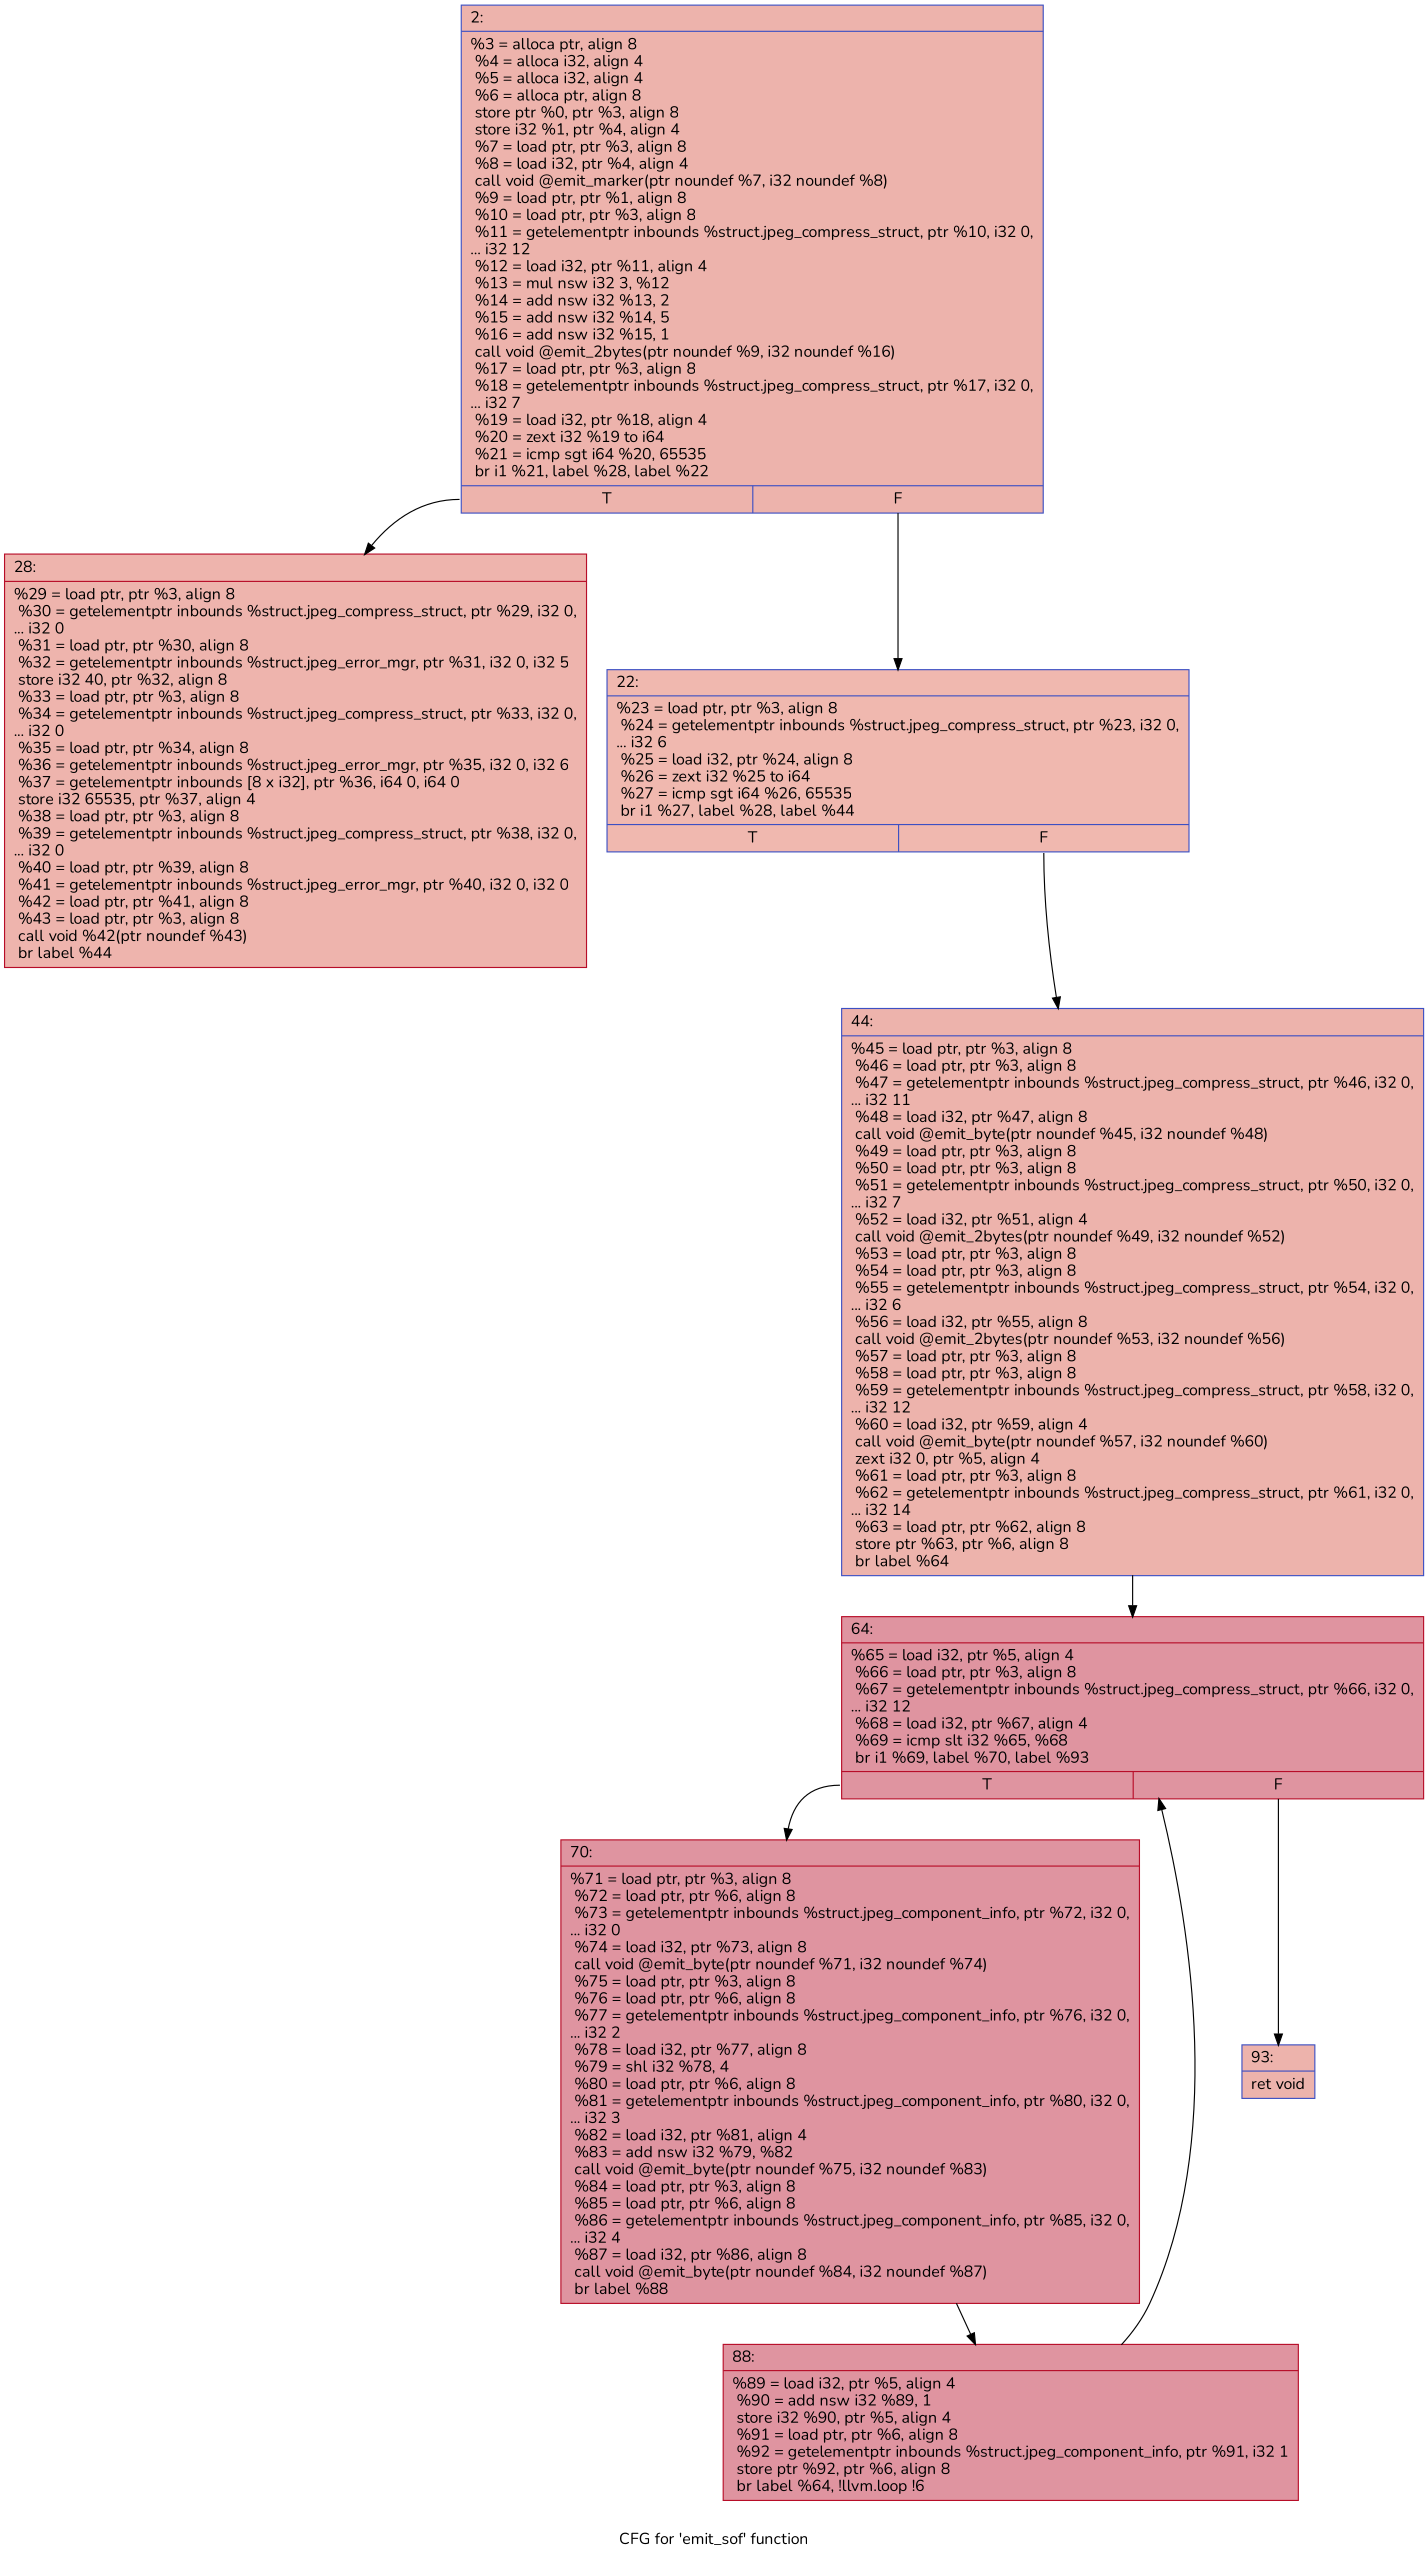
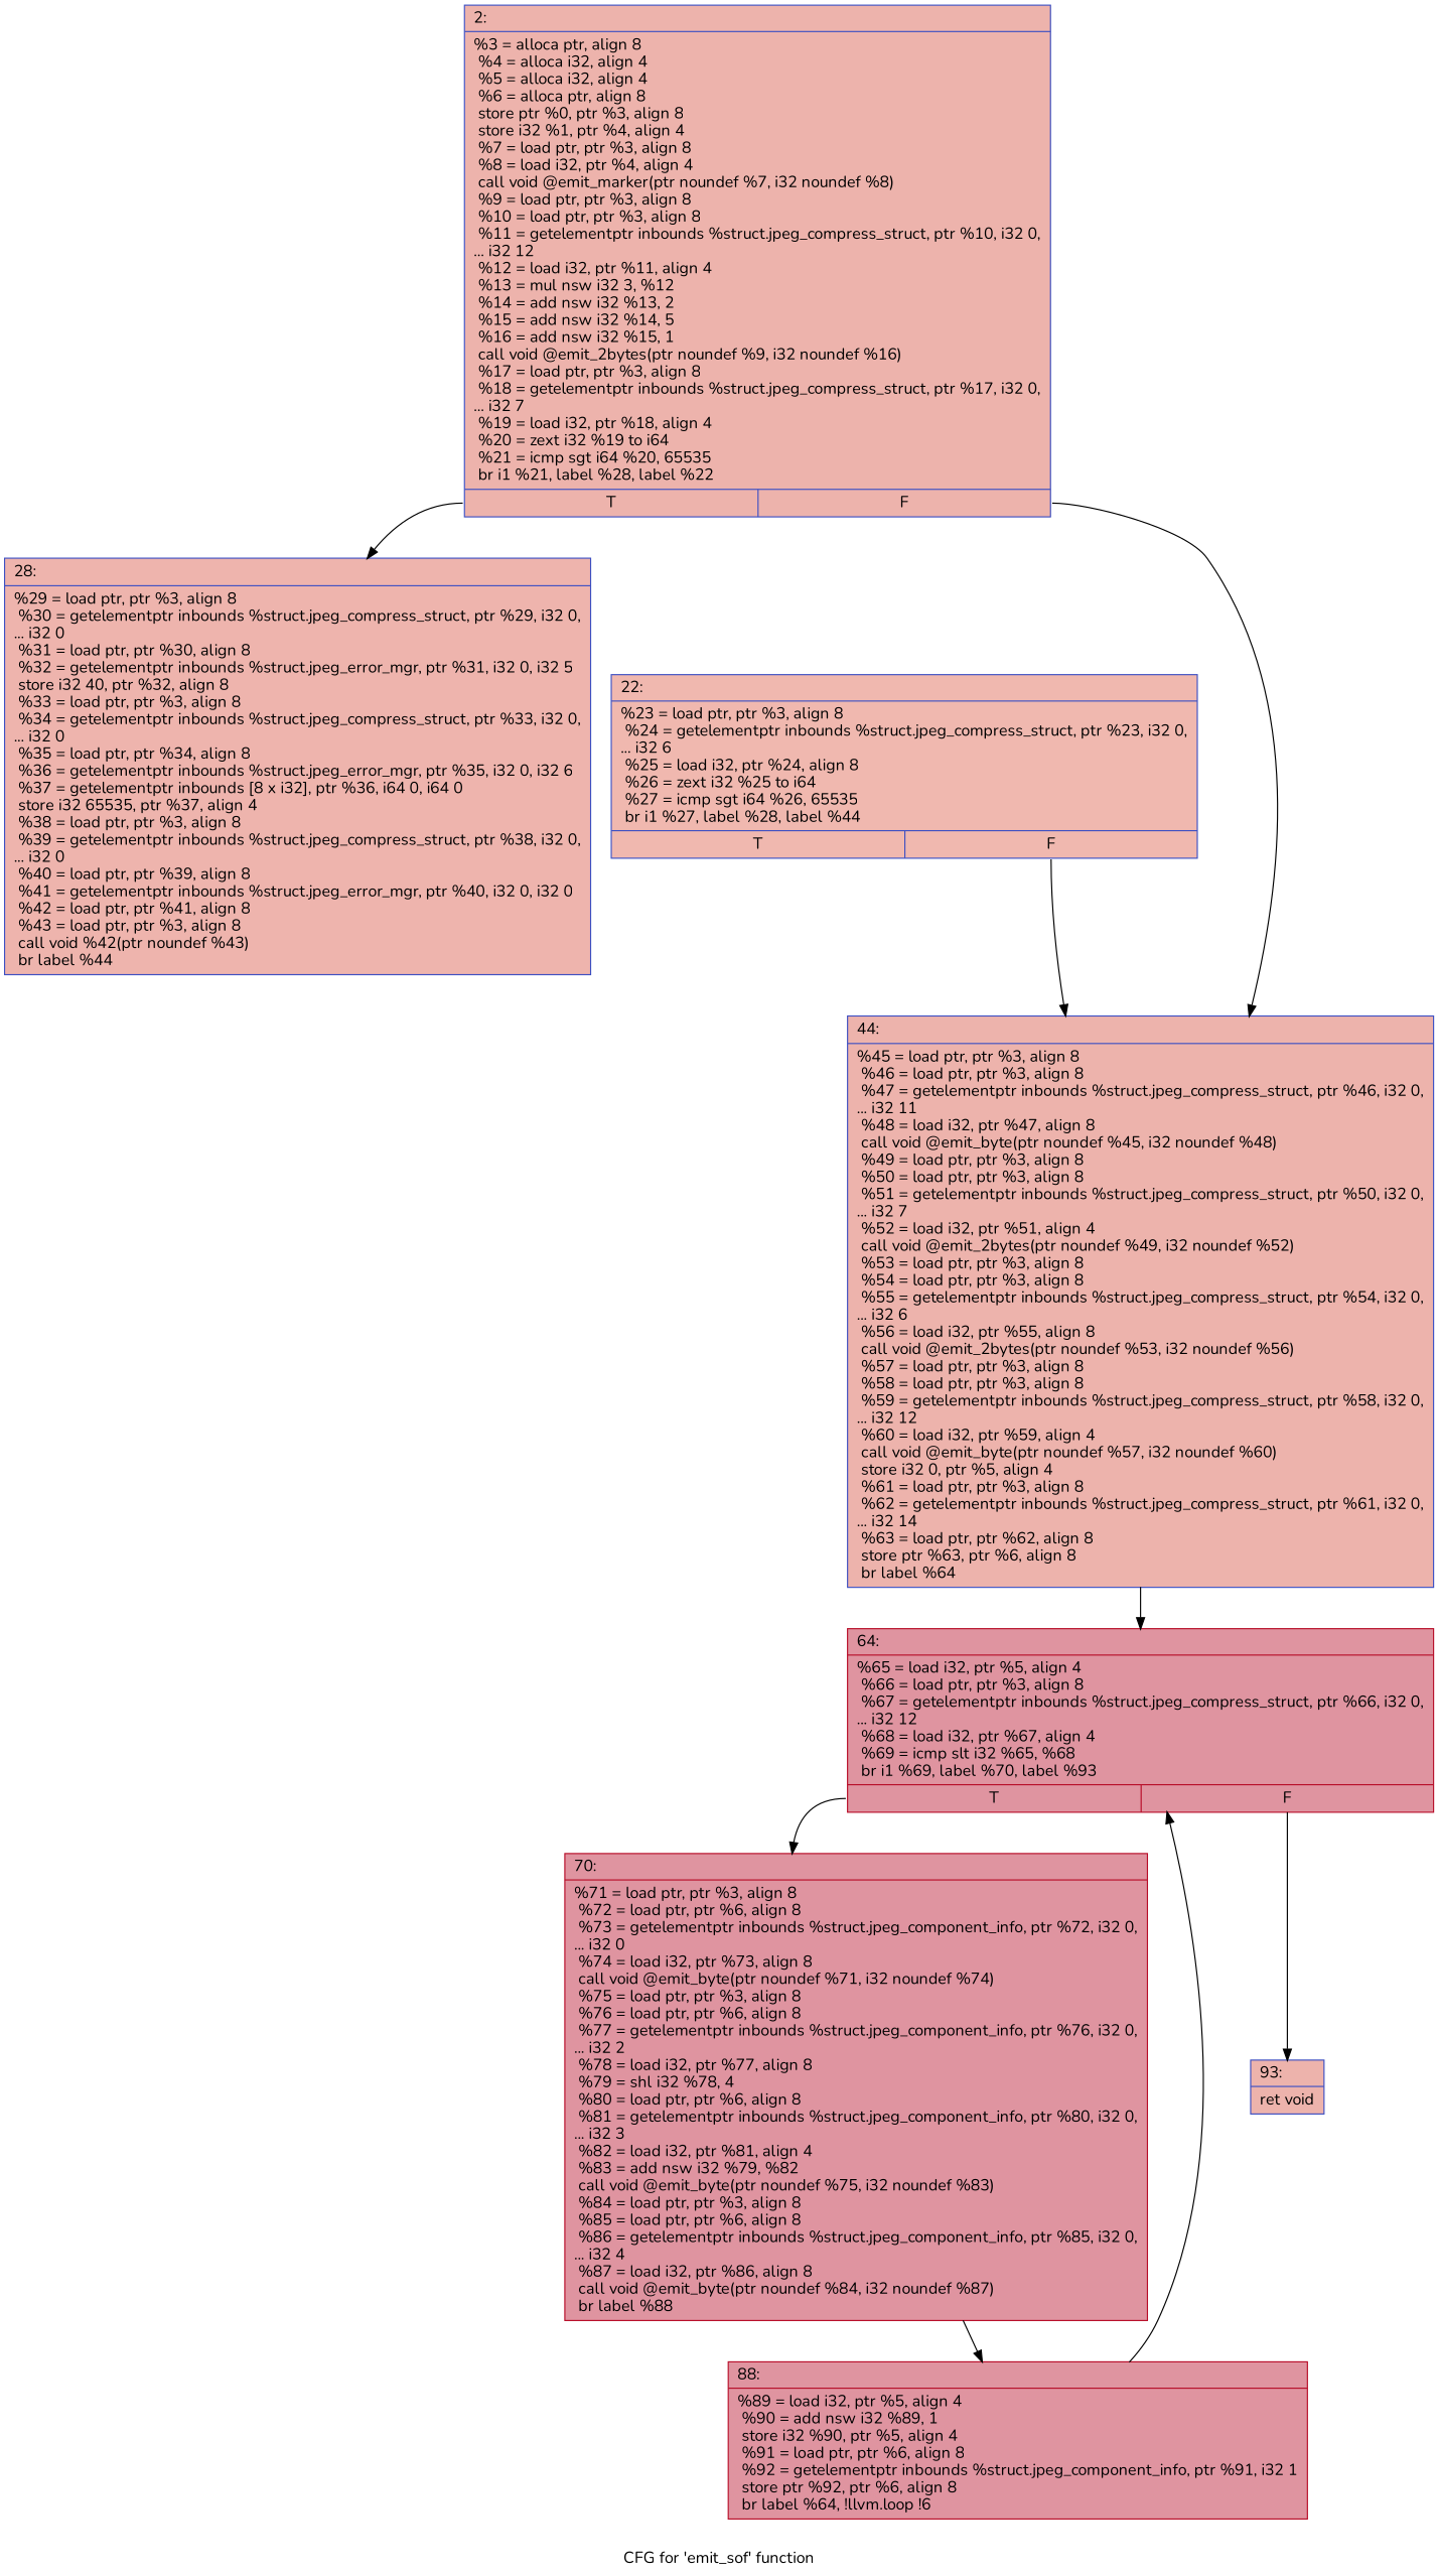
  digraph {
    fontname=Nunito
    label="CFG for 'emit_sof' function"
    node [color="#3d50c3ff" fillcolor="#d6524470" fontname=Nunito shape=record style=filled]
    edge [fontname=Nunito]
-   n1 [label="{2:\l|  %3 = alloca ptr, align 8\l  %4 = alloca i32, align 4\l  %5 = alloca i32, align 4\l  %6 = alloca ptr, align 8\l  store ptr %0, ptr %3, align 8\l  store i32 %1, ptr %4, align 4\l  %7 = load ptr, ptr %3, align 8\l  %8 = load i32, ptr %4, align 4\l  call void @emit_marker(ptr noundef %7, i32 noundef %8)\l  %9 = load ptr, ptr %1, align 8\l  %10 = load ptr, ptr %3, align 8\l  %11 = getelementptr inbounds %struct.jpeg_compress_struct, ptr %10, i32 0,\l... i32 12\l  %12 = load i32, ptr %11, align 4\l  %13 = mul nsw i32 3, %12\l  %14 = add nsw i32 %13, 2\l  %15 = add nsw i32 %14, 5\l  %16 = add nsw i32 %15, 1\l  call void @emit_2bytes(ptr noundef %9, i32 noundef %16)\l  %17 = load ptr, ptr %3, align 8\l  %18 = getelementptr inbounds %struct.jpeg_compress_struct, ptr %17, i32 0,\l... i32 7\l  %19 = load i32, ptr %18, align 4\l  %20 = zext i32 %19 to i64\l  %21 = icmp sgt i64 %20, 65535\l  br i1 %21, label %28, label %22\l|{<s0>T|<s1>F}}"]
-   n2 [color="#b70d28ff" fillcolor="#d8564670" label="{28:\l|  %29 = load ptr, ptr %3, align 8\l  %30 = getelementptr inbounds %struct.jpeg_compress_struct, ptr %29, i32 0,\l... i32 0\l  %31 = load ptr, ptr %30, align 8\l  %32 = getelementptr inbounds %struct.jpeg_error_mgr, ptr %31, i32 0, i32 5\l  store i32 40, ptr %32, align 8\l  %33 = load ptr, ptr %3, align 8\l  %34 = getelementptr inbounds %struct.jpeg_compress_struct, ptr %33, i32 0,\l... i32 0\l  %35 = load ptr, ptr %34, align 8\l  %36 = getelementptr inbounds %struct.jpeg_error_mgr, ptr %35, i32 0, i32 6\l  %37 = getelementptr inbounds [8 x i32], ptr %36, i64 0, i64 0\l  store i32 65535, ptr %37, align 4\l  %38 = load ptr, ptr %3, align 8\l  %39 = getelementptr inbounds %struct.jpeg_compress_struct, ptr %38, i32 0,\l... i32 0\l  %40 = load ptr, ptr %39, align 8\l  %41 = getelementptr inbounds %struct.jpeg_error_mgr, ptr %40, i32 0, i32 0\l  %42 = load ptr, ptr %41, align 8\l  %43 = load ptr, ptr %3, align 8\l  call void %42(ptr noundef %43)\l  br label %44\l}"]
+   n1 [label="{2:\l|  %3 = alloca ptr, align 8\l  %4 = alloca i32, align 4\l  %5 = alloca i32, align 4\l  %6 = alloca ptr, align 8\l  store ptr %0, ptr %3, align 8\l  store i32 %1, ptr %4, align 4\l  %7 = load ptr, ptr %3, align 8\l  %8 = load i32, ptr %4, align 4\l  call void @emit_marker(ptr noundef %7, i32 noundef %8)\l  %9 = load ptr, ptr %3, align 8\l  %10 = load ptr, ptr %3, align 8\l  %11 = getelementptr inbounds %struct.jpeg_compress_struct, ptr %10, i32 0,\l... i32 12\l  %12 = load i32, ptr %11, align 4\l  %13 = mul nsw i32 3, %12\l  %14 = add nsw i32 %13, 2\l  %15 = add nsw i32 %14, 5\l  %16 = add nsw i32 %15, 1\l  call void @emit_2bytes(ptr noundef %9, i32 noundef %16)\l  %17 = load ptr, ptr %3, align 8\l  %18 = getelementptr inbounds %struct.jpeg_compress_struct, ptr %17, i32 0,\l... i32 7\l  %19 = load i32, ptr %18, align 4\l  %20 = zext i32 %19 to i64\l  %21 = icmp sgt i64 %20, 65535\l  br i1 %21, label %28, label %22\l|{<s0>T|<s1>F}}"]
+   n2 [fillcolor="#d8564670" label="{28:\l|  %29 = load ptr, ptr %3, align 8\l  %30 = getelementptr inbounds %struct.jpeg_compress_struct, ptr %29, i32 0,\l... i32 0\l  %31 = load ptr, ptr %30, align 8\l  %32 = getelementptr inbounds %struct.jpeg_error_mgr, ptr %31, i32 0, i32 5\l  store i32 40, ptr %32, align 8\l  %33 = load ptr, ptr %3, align 8\l  %34 = getelementptr inbounds %struct.jpeg_compress_struct, ptr %33, i32 0,\l... i32 0\l  %35 = load ptr, ptr %34, align 8\l  %36 = getelementptr inbounds %struct.jpeg_error_mgr, ptr %35, i32 0, i32 6\l  %37 = getelementptr inbounds [8 x i32], ptr %36, i64 0, i64 0\l  store i32 65535, ptr %37, align 4\l  %38 = load ptr, ptr %3, align 8\l  %39 = getelementptr inbounds %struct.jpeg_compress_struct, ptr %38, i32 0,\l... i32 0\l  %40 = load ptr, ptr %39, align 8\l  %41 = getelementptr inbounds %struct.jpeg_error_mgr, ptr %40, i32 0, i32 0\l  %42 = load ptr, ptr %41, align 8\l  %43 = load ptr, ptr %3, align 8\l  call void %42(ptr noundef %43)\l  br label %44\l}"]
    n3 [fillcolor="#dc5d4a70" label="{22:\l|  %23 = load ptr, ptr %3, align 8\l  %24 = getelementptr inbounds %struct.jpeg_compress_struct, ptr %23, i32 0,\l... i32 6\l  %25 = load i32, ptr %24, align 8\l  %26 = zext i32 %25 to i64\l  %27 = icmp sgt i64 %26, 65535\l  br i1 %27, label %28, label %44\l|{<s0>T|<s1>F}}"]
-   n4 [label="{44:\l|  %45 = load ptr, ptr %3, align 8\l  %46 = load ptr, ptr %3, align 8\l  %47 = getelementptr inbounds %struct.jpeg_compress_struct, ptr %46, i32 0,\l... i32 11\l  %48 = load i32, ptr %47, align 8\l  call void @emit_byte(ptr noundef %45, i32 noundef %48)\l  %49 = load ptr, ptr %3, align 8\l  %50 = load ptr, ptr %3, align 8\l  %51 = getelementptr inbounds %struct.jpeg_compress_struct, ptr %50, i32 0,\l... i32 7\l  %52 = load i32, ptr %51, align 4\l  call void @emit_2bytes(ptr noundef %49, i32 noundef %52)\l  %53 = load ptr, ptr %3, align 8\l  %54 = load ptr, ptr %3, align 8\l  %55 = getelementptr inbounds %struct.jpeg_compress_struct, ptr %54, i32 0,\l... i32 6\l  %56 = load i32, ptr %55, align 8\l  call void @emit_2bytes(ptr noundef %53, i32 noundef %56)\l  %57 = load ptr, ptr %3, align 8\l  %58 = load ptr, ptr %3, align 8\l  %59 = getelementptr inbounds %struct.jpeg_compress_struct, ptr %58, i32 0,\l... i32 12\l  %60 = load i32, ptr %59, align 4\l  call void @emit_byte(ptr noundef %57, i32 noundef %60)\l  zext i32 0, ptr %5, align 4\l  %61 = load ptr, ptr %3, align 8\l  %62 = getelementptr inbounds %struct.jpeg_compress_struct, ptr %61, i32 0,\l... i32 14\l  %63 = load ptr, ptr %62, align 8\l  store ptr %63, ptr %6, align 8\l  br label %64\l}"]
+   n4 [label="{44:\l|  %45 = load ptr, ptr %3, align 8\l  %46 = load ptr, ptr %3, align 8\l  %47 = getelementptr inbounds %struct.jpeg_compress_struct, ptr %46, i32 0,\l... i32 11\l  %48 = load i32, ptr %47, align 8\l  call void @emit_byte(ptr noundef %45, i32 noundef %48)\l  %49 = load ptr, ptr %3, align 8\l  %50 = load ptr, ptr %3, align 8\l  %51 = getelementptr inbounds %struct.jpeg_compress_struct, ptr %50, i32 0,\l... i32 7\l  %52 = load i32, ptr %51, align 4\l  call void @emit_2bytes(ptr noundef %49, i32 noundef %52)\l  %53 = load ptr, ptr %3, align 8\l  %54 = load ptr, ptr %3, align 8\l  %55 = getelementptr inbounds %struct.jpeg_compress_struct, ptr %54, i32 0,\l... i32 6\l  %56 = load i32, ptr %55, align 8\l  call void @emit_2bytes(ptr noundef %53, i32 noundef %56)\l  %57 = load ptr, ptr %3, align 8\l  %58 = load ptr, ptr %3, align 8\l  %59 = getelementptr inbounds %struct.jpeg_compress_struct, ptr %58, i32 0,\l... i32 12\l  %60 = load i32, ptr %59, align 4\l  call void @emit_byte(ptr noundef %57, i32 noundef %60)\l  store i32 0, ptr %5, align 4\l  %61 = load ptr, ptr %3, align 8\l  %62 = getelementptr inbounds %struct.jpeg_compress_struct, ptr %61, i32 0,\l... i32 14\l  %63 = load ptr, ptr %62, align 8\l  store ptr %63, ptr %6, align 8\l  br label %64\l}"]
    n5 [color="#b70d28ff" fillcolor="#b70d2870" label="{64:\l|  %65 = load i32, ptr %5, align 4\l  %66 = load ptr, ptr %3, align 8\l  %67 = getelementptr inbounds %struct.jpeg_compress_struct, ptr %66, i32 0,\l... i32 12\l  %68 = load i32, ptr %67, align 4\l  %69 = icmp slt i32 %65, %68\l  br i1 %69, label %70, label %93\l|{<s0>T|<s1>F}}"]
    n6 [color="#b70d28ff" fillcolor="#b70d2870" label="{70:\l|  %71 = load ptr, ptr %3, align 8\l  %72 = load ptr, ptr %6, align 8\l  %73 = getelementptr inbounds %struct.jpeg_component_info, ptr %72, i32 0,\l... i32 0\l  %74 = load i32, ptr %73, align 8\l  call void @emit_byte(ptr noundef %71, i32 noundef %74)\l  %75 = load ptr, ptr %3, align 8\l  %76 = load ptr, ptr %6, align 8\l  %77 = getelementptr inbounds %struct.jpeg_component_info, ptr %76, i32 0,\l... i32 2\l  %78 = load i32, ptr %77, align 8\l  %79 = shl i32 %78, 4\l  %80 = load ptr, ptr %6, align 8\l  %81 = getelementptr inbounds %struct.jpeg_component_info, ptr %80, i32 0,\l... i32 3\l  %82 = load i32, ptr %81, align 4\l  %83 = add nsw i32 %79, %82\l  call void @emit_byte(ptr noundef %75, i32 noundef %83)\l  %84 = load ptr, ptr %3, align 8\l  %85 = load ptr, ptr %6, align 8\l  %86 = getelementptr inbounds %struct.jpeg_component_info, ptr %85, i32 0,\l... i32 4\l  %87 = load i32, ptr %86, align 8\l  call void @emit_byte(ptr noundef %84, i32 noundef %87)\l  br label %88\l}"]
    n7 [label="{93:\l|  ret void\l}"]
    n8 [color="#b70d28ff" fillcolor="#b70d2870" label="{88:\l|  %89 = load i32, ptr %5, align 4\l  %90 = add nsw i32 %89, 1\l  store i32 %90, ptr %5, align 4\l  %91 = load ptr, ptr %6, align 8\l  %92 = getelementptr inbounds %struct.jpeg_component_info, ptr %91, i32 1\l  store ptr %92, ptr %6, align 8\l  br label %64, !llvm.loop !6\l}"]
    n1 -> n2 [tailport=s0]
-   n1 -> n3 [tailport=s1]
+   n1 -> n4 [tailport=s1]
    n3 -> n4 [tailport=s1]
    n4 -> n5
    n5 -> n6 [tailport=s0]
    n5 -> n7 [tailport=s1]
    n6 -> n8
    n8 -> n5
  }
